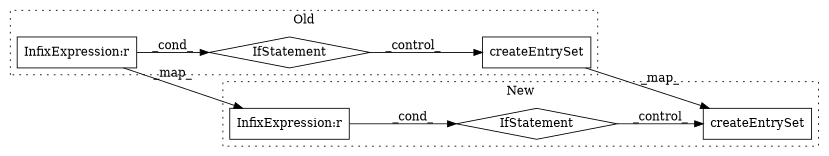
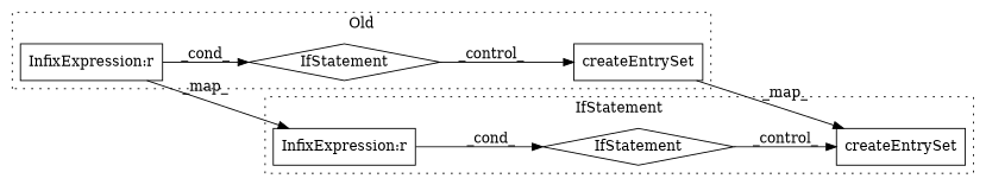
  digraph {
    rankdir=LR
    node [a=32 l=16 shape=box]
    n1 [label=createEntrySet s=86491]
    n2 [a=27 l=4 label="InfixExpression:r" s=86468]
    n3 [a=25 l=3 label=IfStatement s=86477 shape=diamond]
    n4 [label=createEntrySet s=85842]
    n5 [a=27 l=4 label="InfixExpression:r" s=85802]
    n6 [a=25 l="4,2" label=IfStatement s="85792,85810" shape=diamond]
    subgraph cluster_1 {
-     label=New
+     label=IfStatement
      style=dotted
      n1
      n2
      n3
    }
    subgraph cluster_2 {
      label=Old
      style=dotted
      n4
      n5
      n6
    }
    n2 -> n3 [label=_cond_]
    n3 -> n1 [label=_control_]
    n4 -> n1 [label=_map_]
    n5 -> n2 [label=_map_]
    n5 -> n6 [label=_cond_]
    n6 -> n4 [label=_control_]
  }
